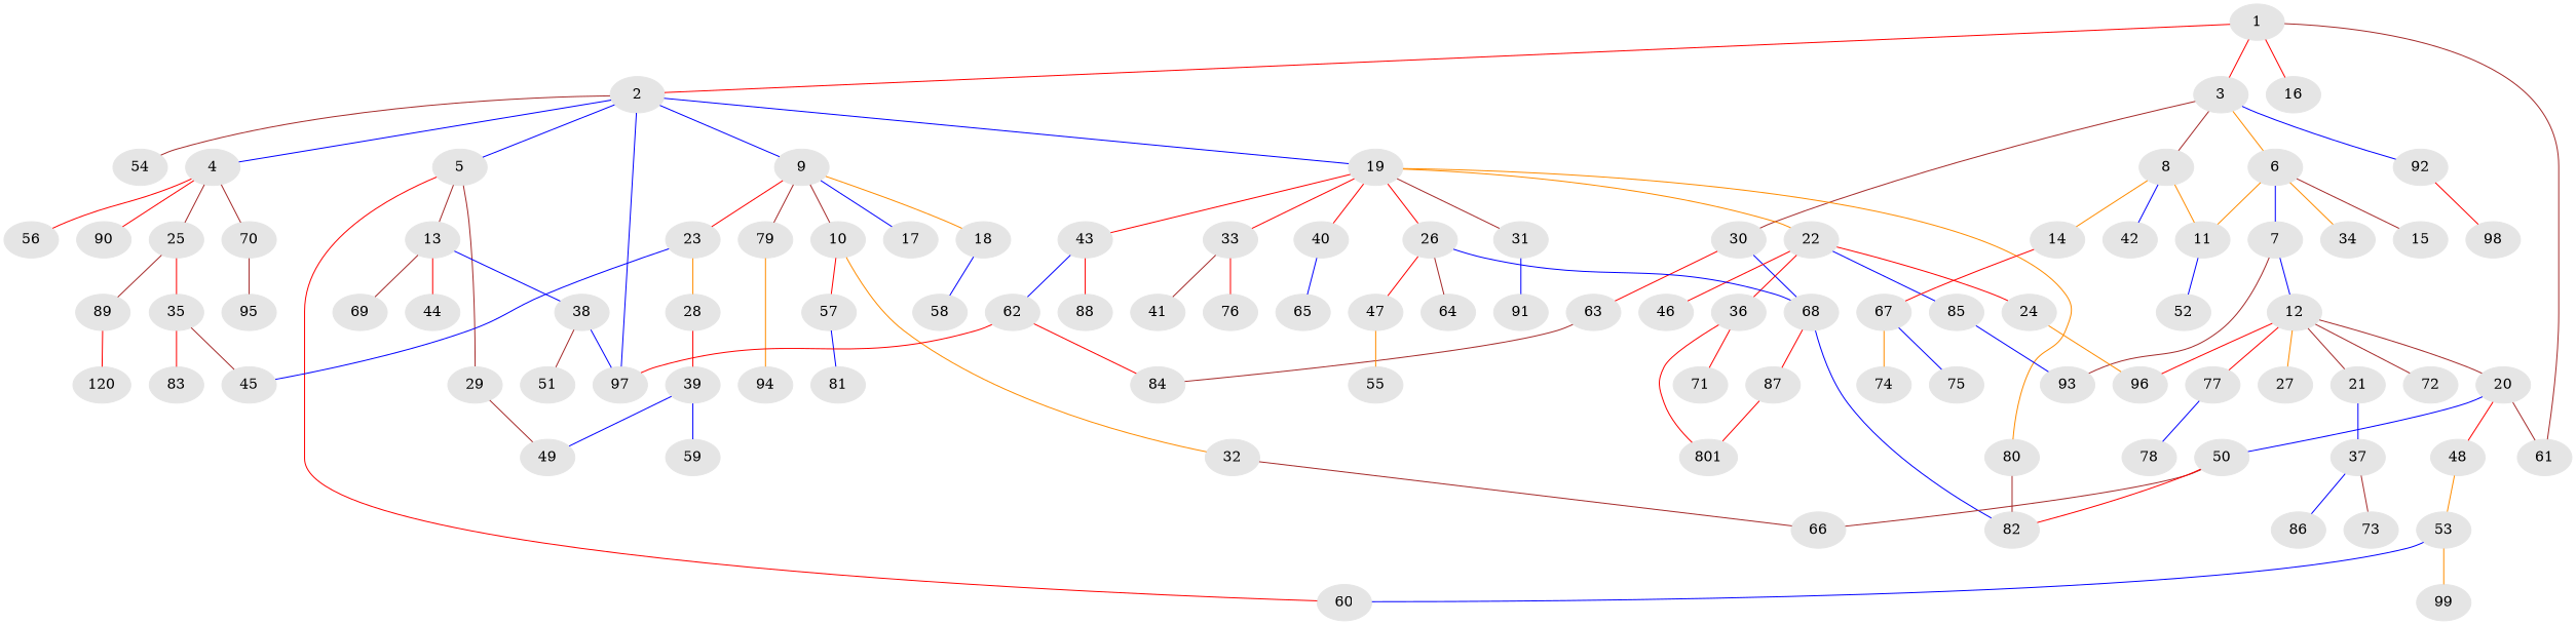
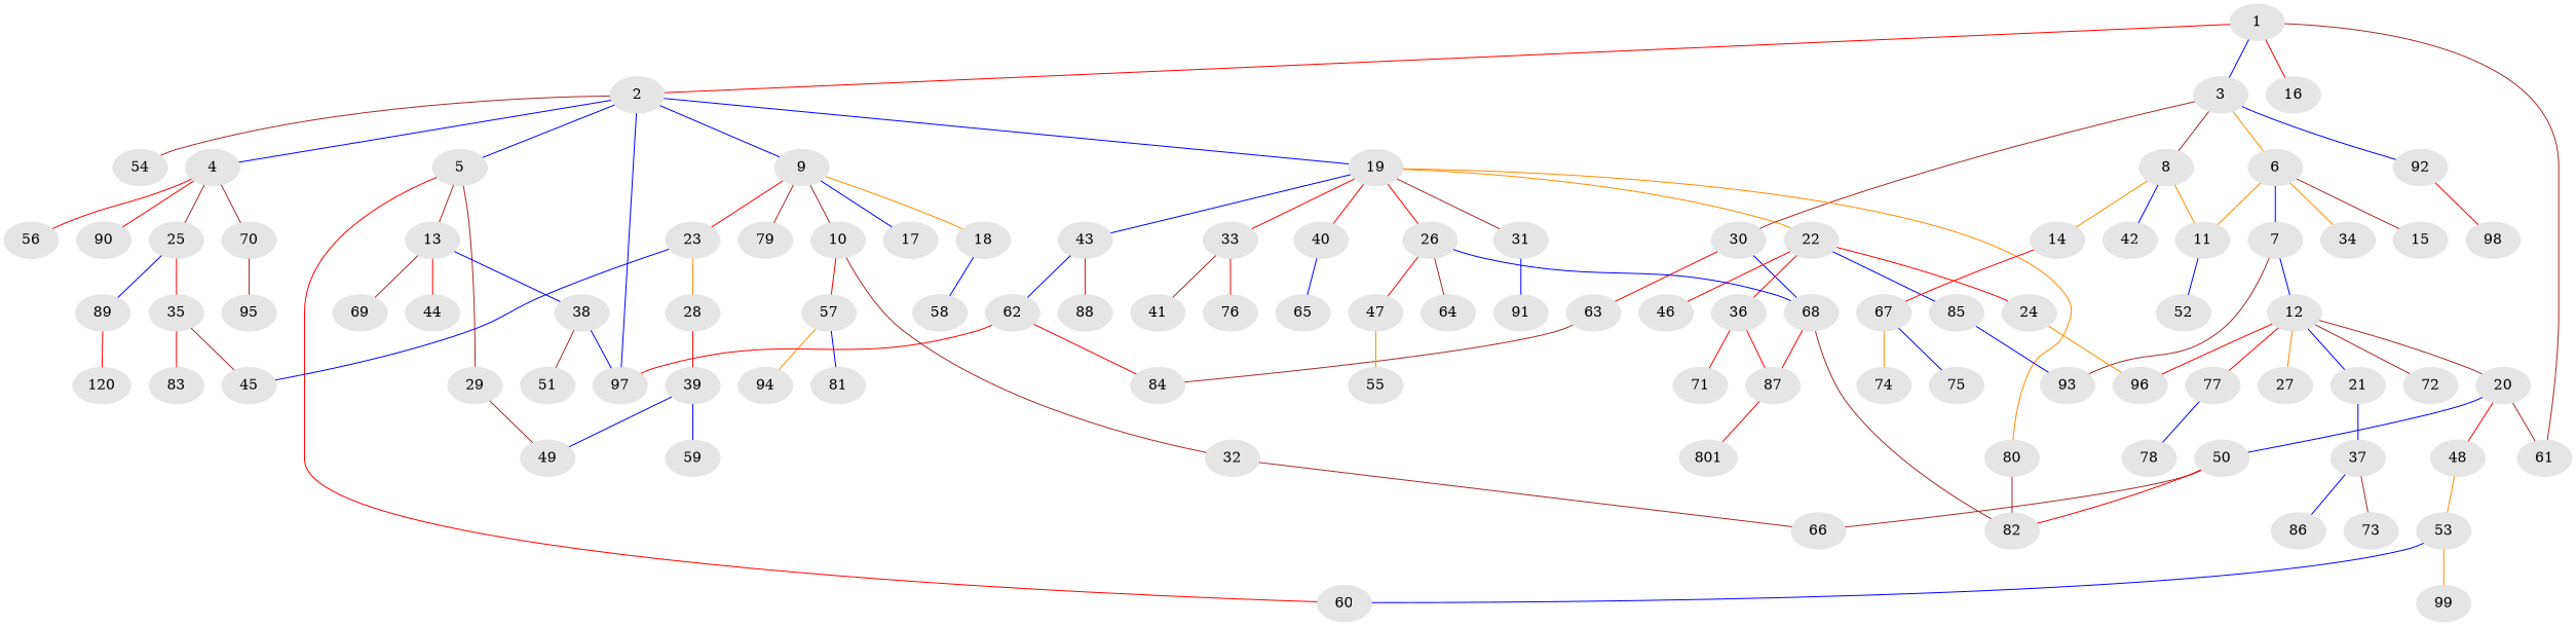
  graph {
    node [color=gray90 style=filled]
    edge [color=red]
    1
    2
    3
    16
    61
    4
    5
    9
    19
    54
    97
    6
    8
    30
    92
    25
    56
    70
    90
    13
    29
    60
    10
    17
    18
    23
    79
    22
    26
    31
    33
    40
    43
    80
    7
    11
    15
    34
    14
    42
    68
    63
    98
    35
    89
    95
    38
    44
    69
    49
    12
    93
    52
    20
    21
    27
    72
    77
    96
    67
    32
    57
    58
    28
    45
    66
    81
    94
    48
    50
    37
    78
    51
    74
    75
    24
    36
    46
    85
    47
    64
    91
    41
    76
    65
    62
    88
    82
    53
    73
    86
    71
    87
    39
    83
    n96 [label=120]
    55
    59
    84
    n100 [label=801]
    99
    1 -- 2
-   1 -- 3
+   1 -- 3 [color=blue]
    1 -- 16
    1 -- 61 [color=brown]
    2 -- 4 [color=blue]
    2 -- 5 [color=blue]
    2 -- 9 [color=blue]
    2 -- 19 [color=blue]
    2 -- 54 [color=brown]
    2 -- 97 [color=blue]
    3 -- 6 [color=darkorange]
    3 -- 8 [color=brown]
    3 -- 30 [color=brown]
    3 -- 92 [color=blue]
    4 -- 25 [color=brown]
    4 -- 56
    4 -- 70 [color=brown]
    4 -- 90
    5 -- 13 [color=brown]
    5 -- 29 [color=brown]
    5 -- 60
    9 -- 10 [color=brown]
    9 -- 17 [color=blue]
    9 -- 18 [color=darkorange]
    9 -- 23
    9 -- 79 [color=brown]
    19 -- 22 [color=darkorange]
    19 -- 26
    19 -- 31 [color=brown]
    19 -- 33
    19 -- 40
-   19 -- 43
+   19 -- 43 [color=blue]
    19 -- 80 [color=darkorange]
    6 -- 7 [color=blue]
    6 -- 11 [color=darkorange]
    6 -- 15 [color=brown]
    6 -- 34 [color=darkorange]
    8 -- 11 [color=darkorange]
    8 -- 14 [color=darkorange]
    8 -- 42 [color=blue]
    30 -- 68 [color=blue]
    30 -- 63
    92 -- 98
    25 -- 35
-   25 -- 89 [color=brown]
+   25 -- 89 [color=blue]
    70 -- 95 [color=brown]
    13 -- 38 [color=blue]
    13 -- 44
    13 -- 69 [color=brown]
    29 -- 49 [color=brown]
-   10 -- 32 [color=darkorange]
+   10 -- 32 [color=brown]
    10 -- 57
    18 -- 58 [color=blue]
    23 -- 28 [color=darkorange]
    23 -- 45 [color=blue]
    22 -- 24
    22 -- 36
    22 -- 46
    22 -- 85 [color=blue]
    26 -- 68 [color=blue]
    26 -- 47
    26 -- 64 [color=brown]
    31 -- 91 [color=blue]
    33 -- 41 [color=brown]
    33 -- 76
    40 -- 65 [color=blue]
    43 -- 62 [color=blue]
    43 -- 88
    80 -- 82 [color=brown]
    7 -- 12 [color=blue]
    7 -- 93 [color=brown]
    11 -- 52 [color=blue]
    14 -- 67
-   68 -- 82 [color=blue]
+   68 -- 82 [color=brown]
    68 -- 87
    63 -- 84 [color=brown]
    35 -- 45 [color=brown]
    35 -- 83
    89 -- n96
    38 -- 97 [color=blue]
    38 -- 51 [color=brown]
    12 -- 20 [color=brown]
-   12 -- 21 [color=brown]
+   12 -- 21 [color=blue]
    12 -- 27 [color=darkorange]
    12 -- 72 [color=brown]
    12 -- 77
    12 -- 96
    20 -- 61 [color=brown]
    20 -- 48
    20 -- 50 [color=blue]
    21 -- 37 [color=blue]
    77 -- 78 [color=blue]
    67 -- 74 [color=darkorange]
    67 -- 75 [color=blue]
    32 -- 66 [color=brown]
    57 -- 81 [color=blue]
-   79 -- 94 [color=darkorange]
+   57 -- 94 [color=darkorange]
    28 -- 39
    48 -- 53 [color=darkorange]
    50 -- 66 [color=brown]
    50 -- 82
    37 -- 73 [color=brown]
    37 -- 86 [color=blue]
    24 -- 96 [color=darkorange]
    36 -- 71
-   36 -- n100
+   36 -- 87
    85 -- 93 [color=blue]
    47 -- 55 [color=darkorange]
    62 -- 97
    62 -- 84
    53 -- 60 [color=blue]
    53 -- 99 [color=darkorange]
    87 -- n100
    39 -- 49 [color=blue]
    39 -- 59 [color=blue]
  }
